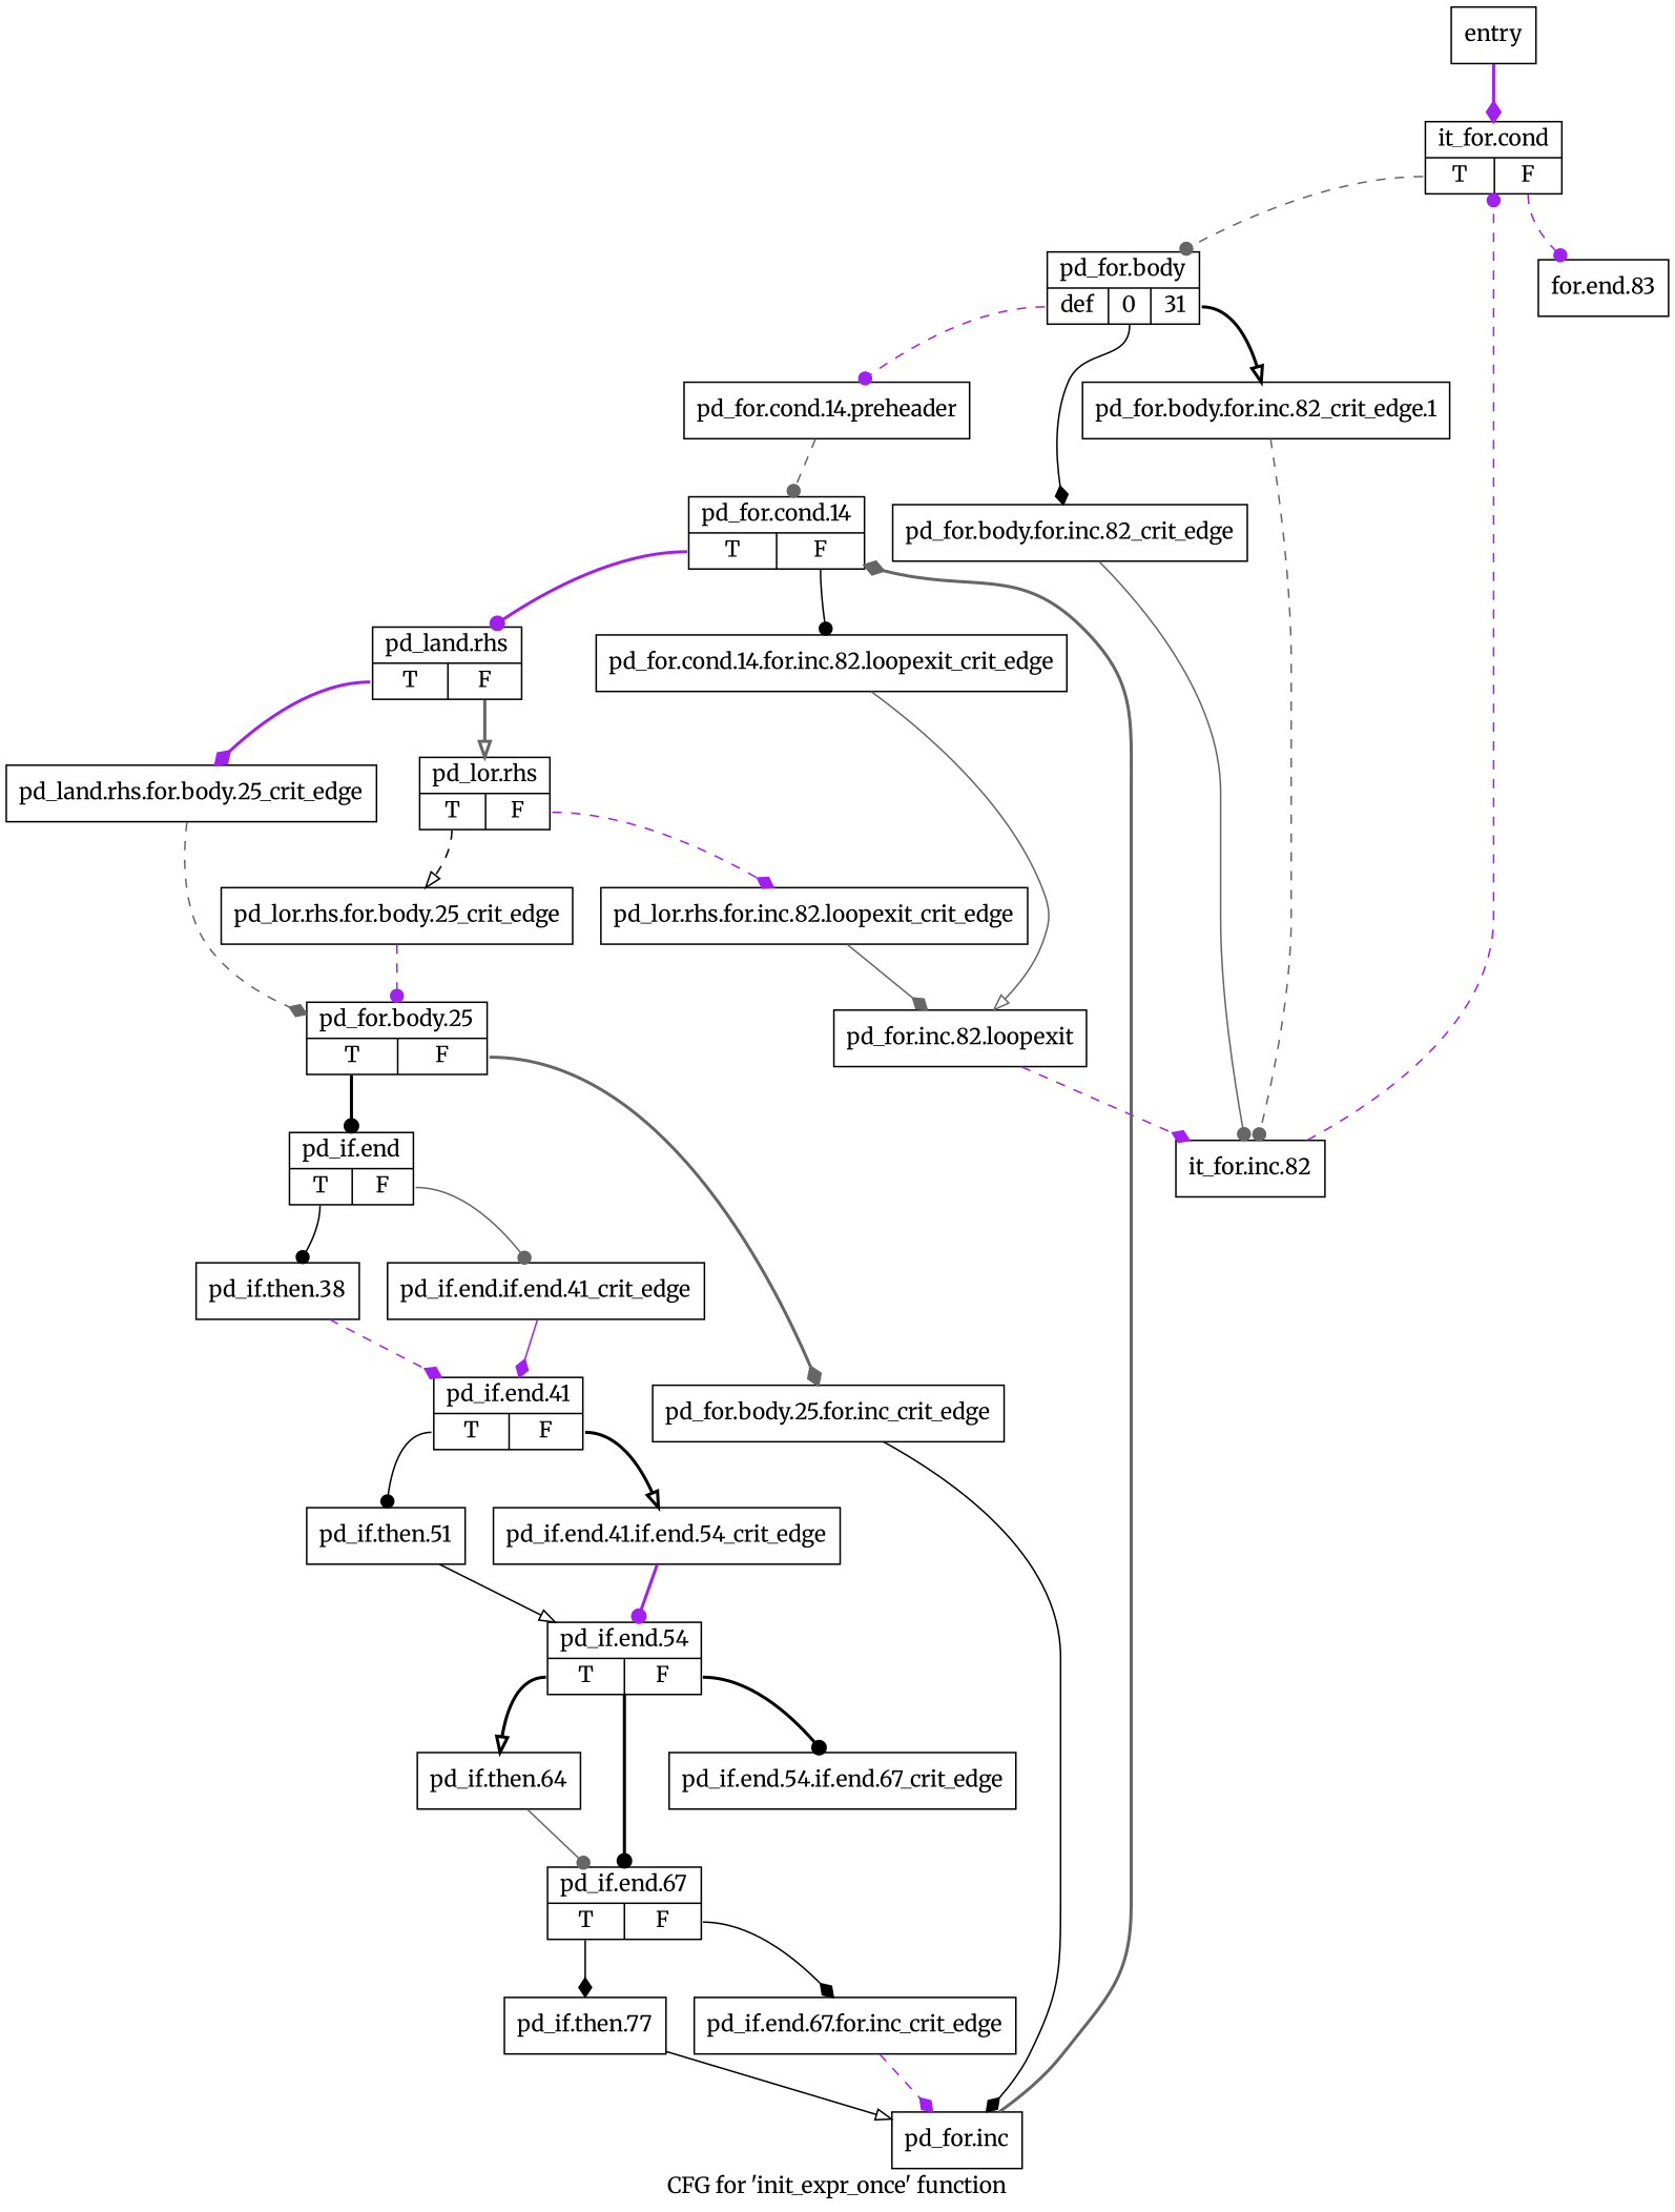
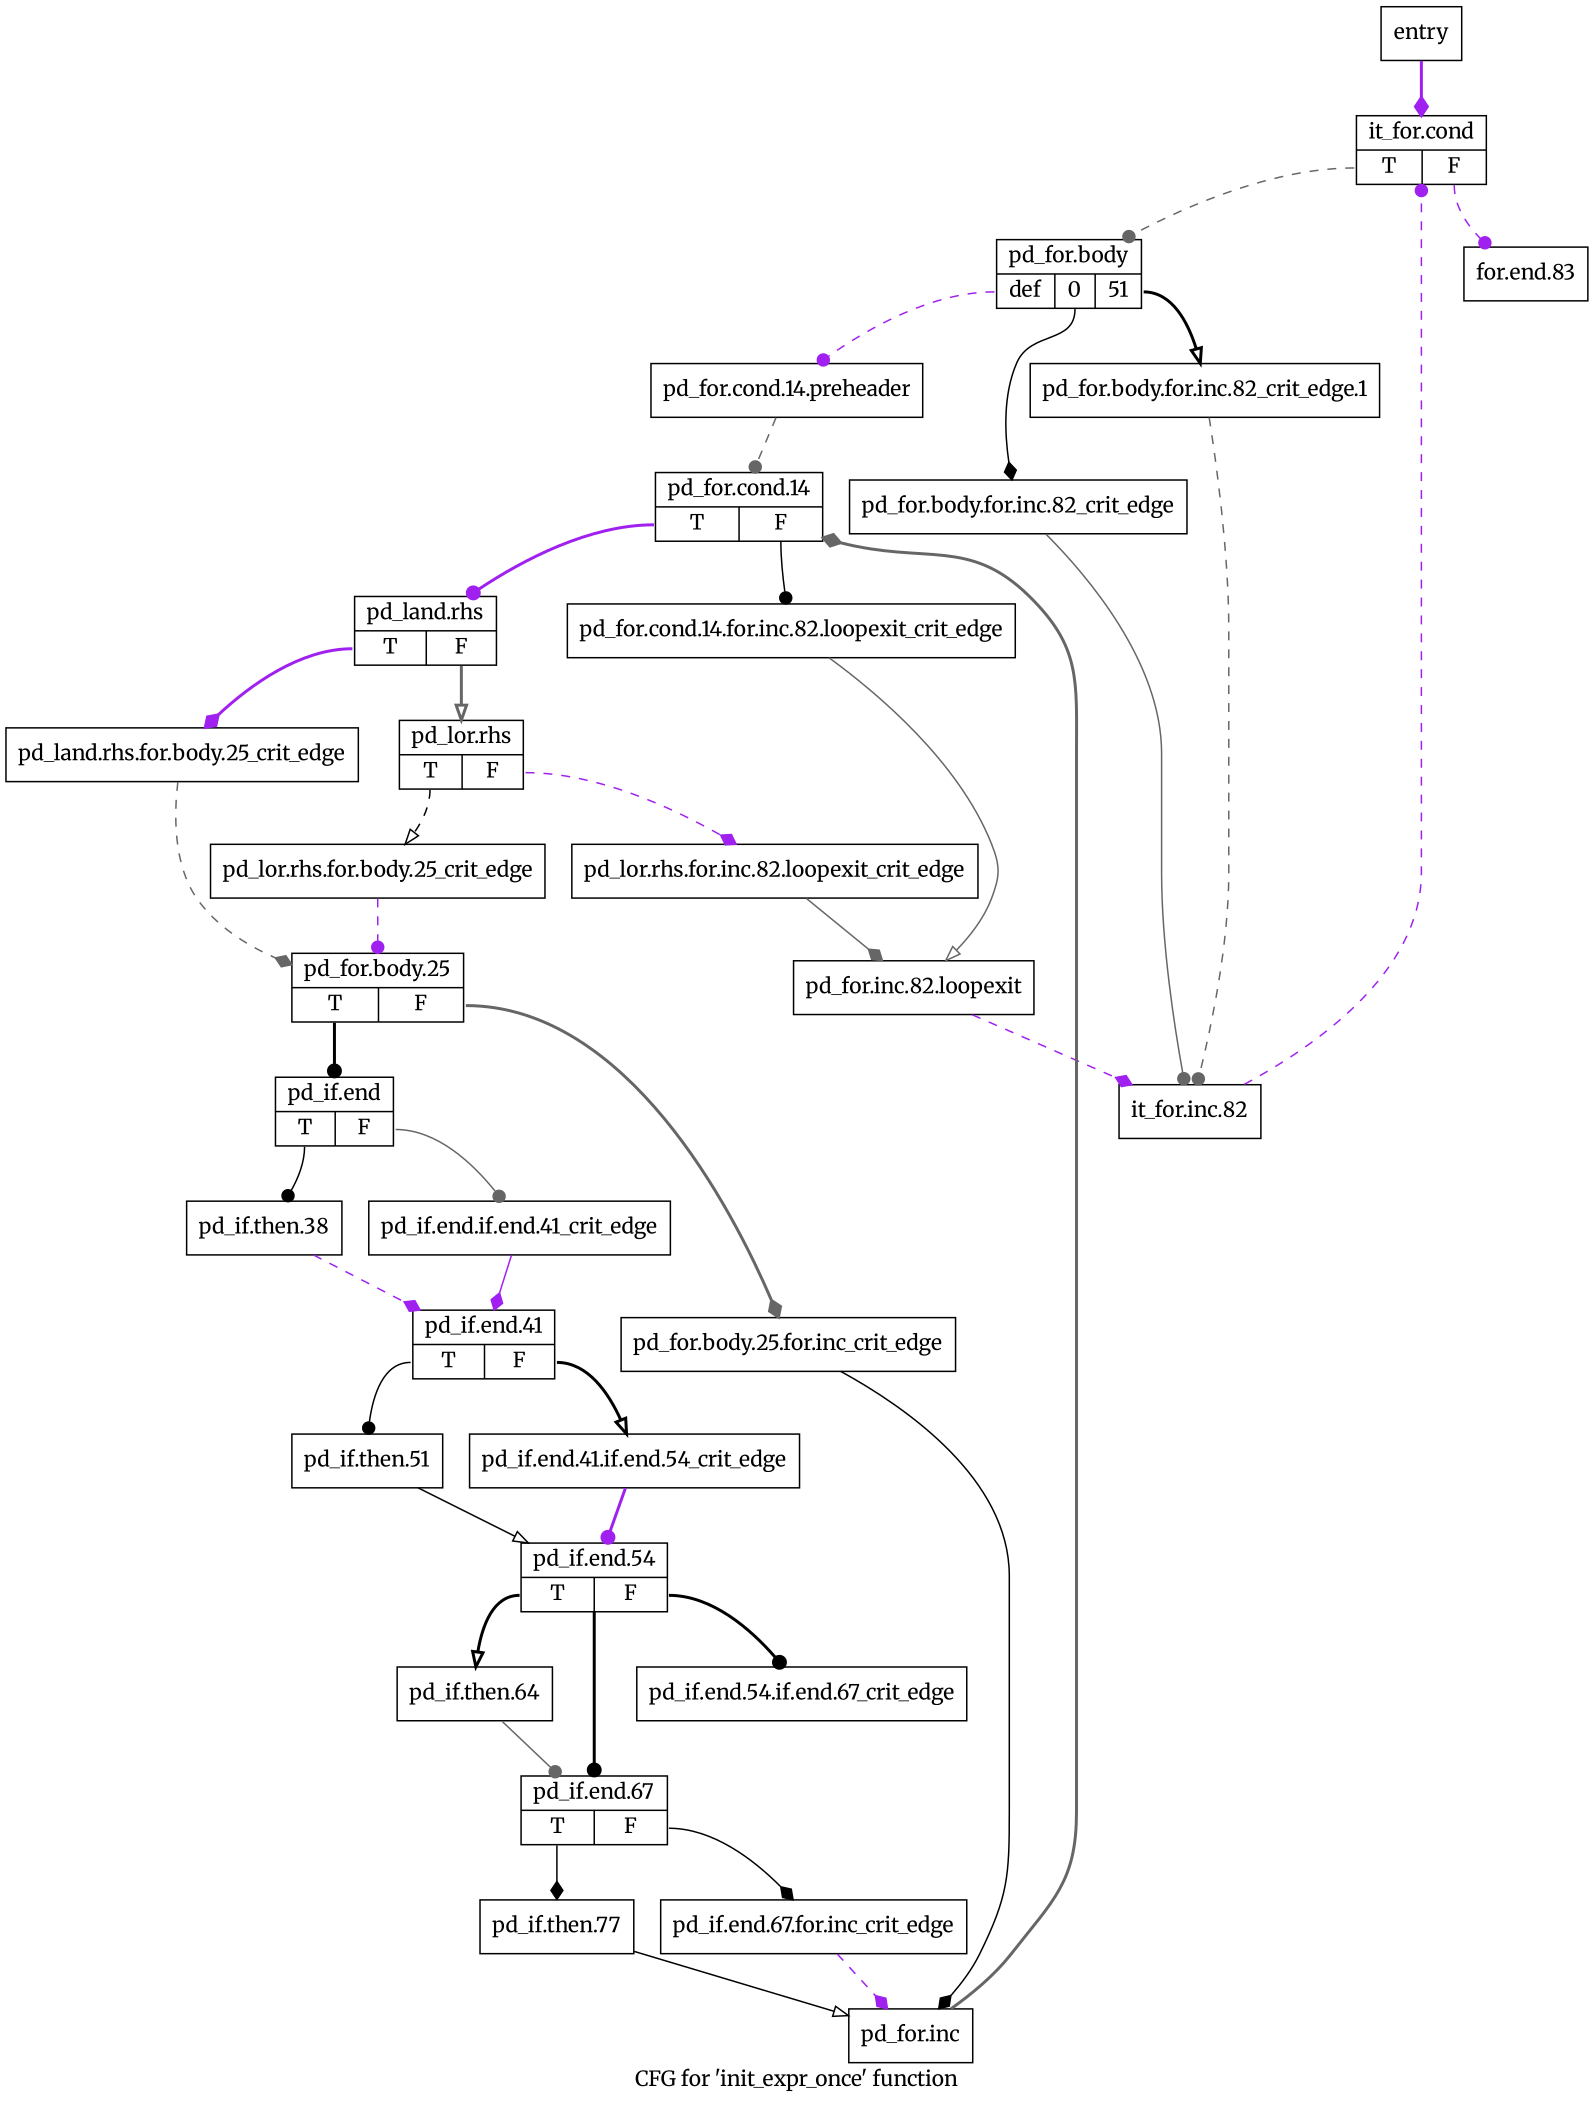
  digraph {
    fontname=Merriweather
    label="CFG for 'init_expr_once' function"
    node [fontname=Merriweather shape=record]
    edge [arrowhead=dot color=black fontname=Merriweather style=solid]
    n1 [label="{entry}"]
    n2 [label="{it_for.cond|{<s0>T|<s1>F}}"]
-   n3 [label="{pd_for.body|{<s0>def|<s1>0|<s2>31}}"]
+   n3 [label="{pd_for.body|{<s0>def|<s1>0|<s2>51}}"]
    n4 [label="{for.end.83}"]
    n5 [label="{pd_for.cond.14.preheader}"]
    n6 [label="{pd_for.body.for.inc.82_crit_edge}"]
    n7 [label="{pd_for.body.for.inc.82_crit_edge.1}"]
    n8 [label="{pd_for.cond.14|{<s0>T|<s1>F}}"]
    n9 [label="{it_for.inc.82}"]
    n10 [label="{pd_land.rhs|{<s0>T|<s1>F}}"]
    n11 [label="{pd_for.cond.14.for.inc.82.loopexit_crit_edge}"]
    n12 [label="{pd_land.rhs.for.body.25_crit_edge}"]
    n13 [label="{pd_lor.rhs|{<s0>T|<s1>F}}"]
    n14 [label="{pd_for.inc.82.loopexit}"]
    n15 [label="{pd_for.body.25|{<s0>T|<s1>F}}"]
    n16 [label="{pd_lor.rhs.for.body.25_crit_edge}"]
    n17 [label="{pd_lor.rhs.for.inc.82.loopexit_crit_edge}"]
    n18 [label="{pd_if.end|{<s0>T|<s1>F}}"]
    n19 [label="{pd_for.body.25.for.inc_crit_edge}"]
    n20 [label="{pd_if.then.38}"]
    n21 [label="{pd_if.end.if.end.41_crit_edge}"]
    n22 [label="{pd_for.inc}"]
    n23 [label="{pd_if.end.41|{<s0>T|<s1>F}}"]
    n24 [label="{pd_if.then.51}"]
    n25 [label="{pd_if.end.41.if.end.54_crit_edge}"]
    n26 [label="{pd_if.end.54|{<s0>T|<s1>F}}"]
    n27 [label="{pd_if.then.64}"]
    n28 [label="{pd_if.end.54.if.end.67_crit_edge}"]
    n29 [label="{pd_if.end.67|{<s0>T|<s1>F}}"]
    n30 [label="{pd_if.then.77}"]
    n31 [label="{pd_if.end.67.for.inc_crit_edge}"]
    n1 -> n2 [arrowhead=diamond color=purple style=bold]
    n2 -> n3 [color=gray40 style=dashed tailport=s0]
    n2 -> n4 [color=purple style=dashed tailport=s1]
    n3 -> n5 [color=purple style=dashed tailport=s0]
    n3 -> n6 [arrowhead=diamond tailport=s1]
    n3 -> n7 [arrowhead=onormal style=bold tailport=s2]
    n5 -> n8 [color=gray40 style=dashed]
    n6 -> n9 [color=gray40]
    n7 -> n9 [color=gray40 style=dashed]
    n8 -> n10 [color=purple style=bold tailport=s0]
    n8 -> n11 [tailport=s1]
    n9 -> n2 [color=purple style=dashed]
    n10 -> n12 [arrowhead=diamond color=purple style=bold tailport=s0]
    n10 -> n13 [arrowhead=onormal color=gray40 style=bold tailport=s1]
    n11 -> n14 [arrowhead=onormal color=gray40]
    n12 -> n15 [arrowhead=diamond color=gray40 style=dashed]
    n13 -> n16 [arrowhead=onormal style=dashed tailport=s0]
    n13 -> n17 [arrowhead=diamond color=purple style=dashed tailport=s1]
    n14 -> n9 [arrowhead=diamond color=purple style=dashed]
    n15 -> n18 [style=bold tailport=s0]
    n15 -> n19 [arrowhead=diamond color=gray40 style=bold tailport=s1]
    n16 -> n15 [color=purple style=dashed]
    n17 -> n14 [arrowhead=diamond color=gray40]
    n18 -> n20 [tailport=s0]
    n18 -> n21 [color=gray40 tailport=s1]
    n19 -> n22 [arrowhead=diamond]
    n20 -> n23 [arrowhead=diamond color=purple style=dashed]
    n21 -> n23 [arrowhead=diamond color=purple]
    n22 -> n8 [arrowhead=diamond color=gray40 style=bold]
    n23 -> n24 [tailport=s0]
    n23 -> n25 [arrowhead=onormal style=bold tailport=s1]
    n24 -> n26 [arrowhead=onormal]
    n25 -> n26 [color=purple style=bold]
    n26 -> n27 [arrowhead=onormal style=bold tailport=s0]
    n26 -> n28 [style=bold tailport=s1]
    n26 -> n29 [style=bold]
    n27 -> n29 [color=gray40]
    n29 -> n30 [arrowhead=diamond tailport=s0]
    n29 -> n31 [arrowhead=diamond tailport=s1]
    n30 -> n22 [arrowhead=onormal]
    n31 -> n22 [arrowhead=diamond color=purple style=dashed]
  }
